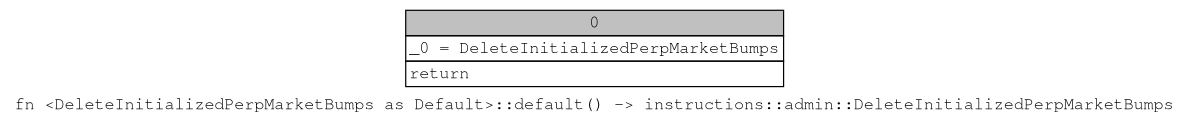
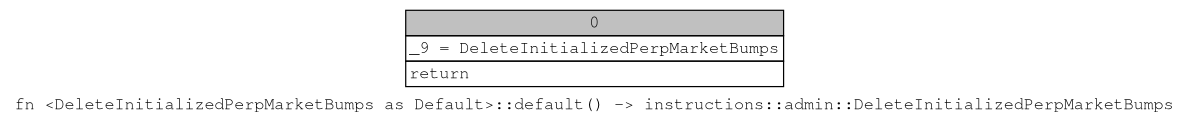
  digraph {
    fontname="Courier, monospace"
    label=<fn &lt;DeleteInitializedPerpMarketBumps as Default&gt;::default() -&gt; instructions::admin::DeleteInitializedPerpMarketBumps<br align="left"/>>
-   n1 [fontname="Courier, monospace" label=<<table border="0" cellborder="1" cellspacing="0"><tr><td bgcolor="gray" align="center" colspan="1">0</td></tr><tr><td align="left" balign="left">_0 = DeleteInitializedPerpMarketBumps<br/></td></tr><tr><td align="left">return</td></tr></table>> shape=none]
+   n1 [fontname="Courier, monospace" label=<<table border="0" cellborder="1" cellspacing="0"><tr><td bgcolor="gray" align="center" colspan="1">0</td></tr><tr><td align="left" balign="left">_9 = DeleteInitializedPerpMarketBumps<br/></td></tr><tr><td align="left">return</td></tr></table>> shape=none]
  }
